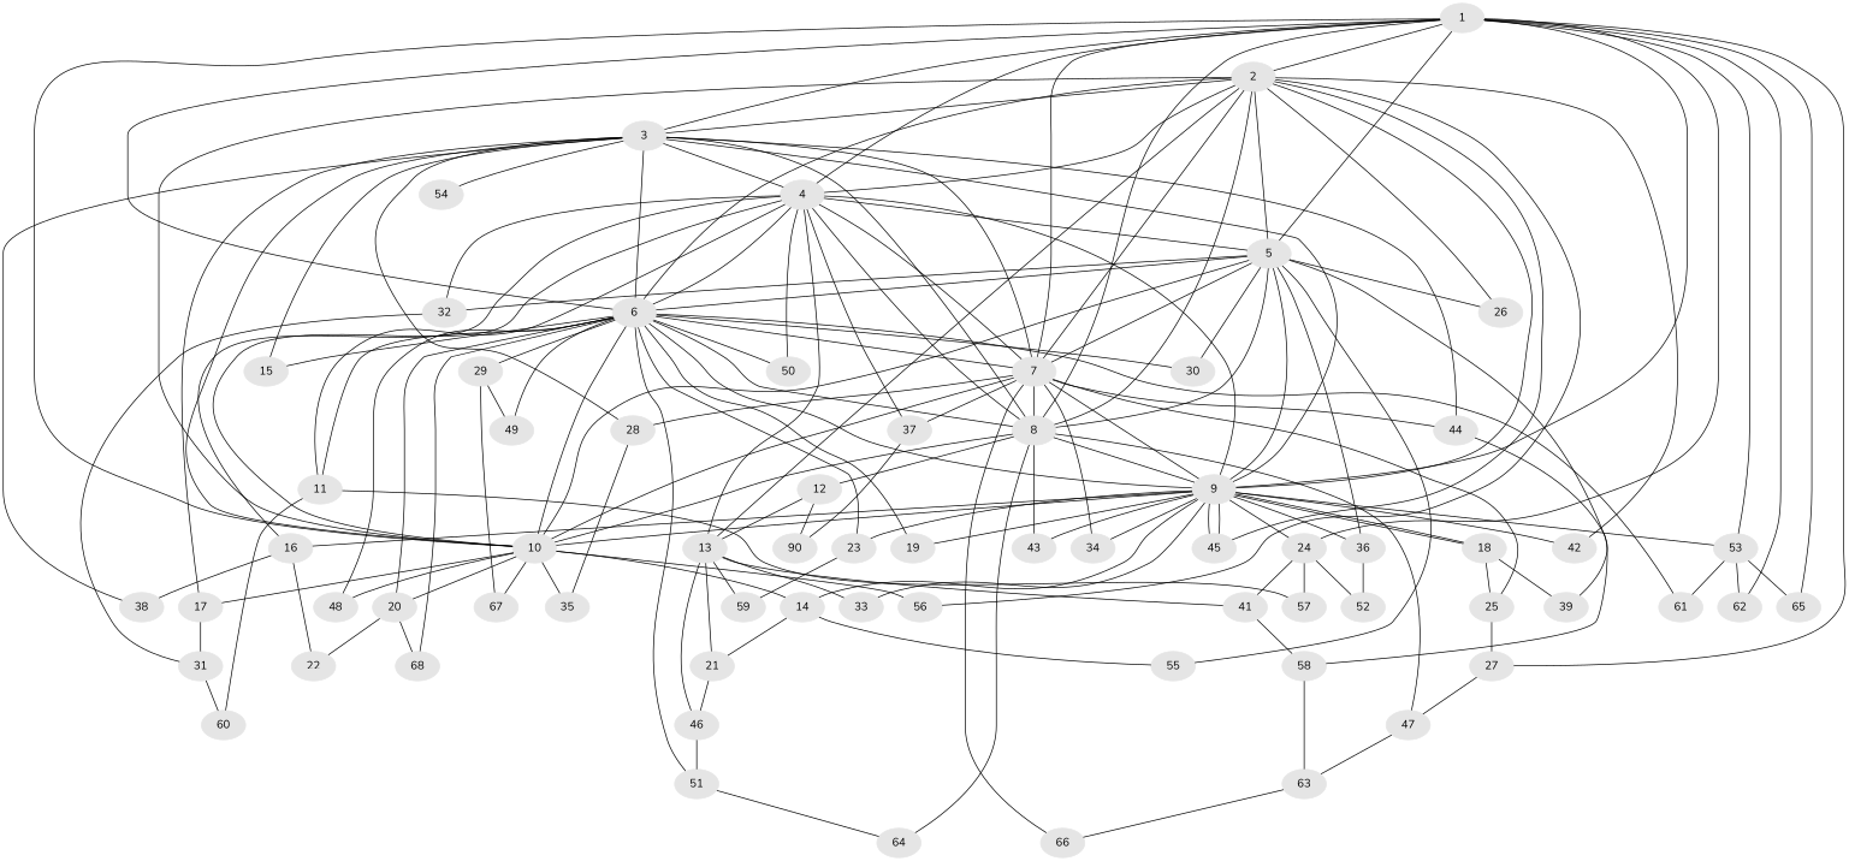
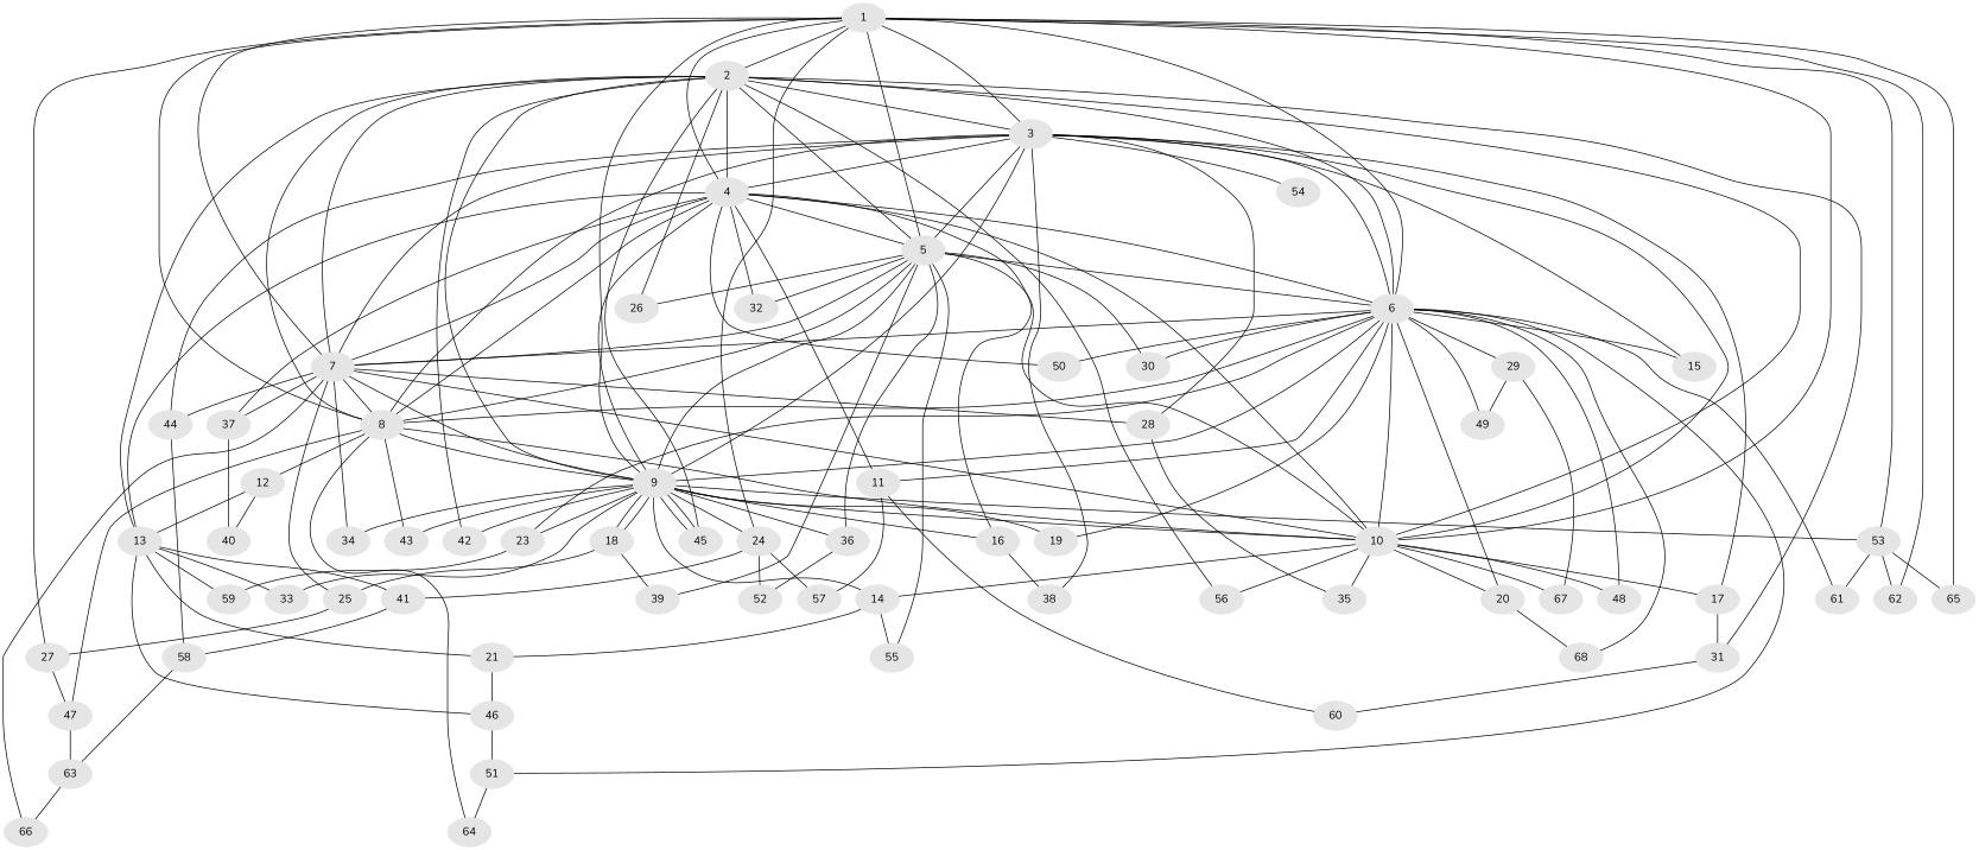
  graph {
    fontname=Nunito
    node [color=gray90 fontname=Nunito style=filled]
    edge [fontname=Nunito]
    1
    2
    3
    4
    5
    6
    7
    8
    9
    10
    24
    27
    53
    62
    65
    13
    26
    31
    42
    56
    45
    54
    15
    17
    28
    38
    44
    11
    16
    32
    37
    50
    30
    36
    39
    55
    19
    20
    23
    29
    48
    49
    51
    61
    68
    25
    34
    66
    12
    43
    47
    64
    14
    18
    33
    35
    67
    57
    41
    52
    21
    46
    59
    60
    58
-   40 [label=90]
-   22
+   40
    63
    1 -- 2
    1 -- 3
    1 -- 4
    1 -- 5
    1 -- 6
    1 -- 7
    1 -- 8
    1 -- 9
    1 -- 10
    1 -- 24
    1 -- 27
    1 -- 53
    1 -- 62
    1 -- 65
    2 -- 3
    2 -- 4
    2 -- 5
    2 -- 6
    2 -- 7
    2 -- 8
    2 -- 9
    2 -- 10
    2 -- 13
    2 -- 26
-   32 -- 31
+   2 -- 31
    2 -- 42
    2 -- 56
    2 -- 45
    3 -- 4
+   3 -- 5
    3 -- 6
    3 -- 7
    3 -- 8
    3 -- 9
    3 -- 10
    3 -- 54
    3 -- 15
    3 -- 17
    3 -- 28
    3 -- 38
    3 -- 44
    4 -- 5
    4 -- 6
    4 -- 7
    4 -- 8
    4 -- 9
    4 -- 10
    4 -- 13
    4 -- 11
    4 -- 16
    4 -- 32
    4 -- 37
    4 -- 50
    5 -- 6
    5 -- 7
    5 -- 8
    5 -- 9
    5 -- 10
    5 -- 26
    5 -- 32
    5 -- 30
    5 -- 36
    5 -- 39
    5 -- 55
    6 -- 7
    6 -- 8
    6 -- 9
    6 -- 10
    6 -- 15
    6 -- 11
    6 -- 50
    6 -- 30
    6 -- 19
    6 -- 20
    6 -- 23
    6 -- 29
    6 -- 48
    6 -- 49
    6 -- 51
    6 -- 61
    6 -- 68
    7 -- 8
    7 -- 9
    7 -- 10
    7 -- 28
    7 -- 44
    7 -- 37
    7 -- 25
    7 -- 34
    7 -- 66
    8 -- 9
    8 -- 10
    8 -- 12
    8 -- 43
    8 -- 47
    8 -- 64
    9 -- 10
    9 -- 24
    9 -- 53
    9 -- 42
    9 -- 45
    9 -- 45
    9 -- 16
    9 -- 36
    9 -- 19
    9 -- 23
    9 -- 34
    9 -- 43
    9 -- 14
    9 -- 18
    9 -- 18
    9 -- 33
    10 -- 56
    10 -- 17
    10 -- 20
    10 -- 48
    10 -- 14
    10 -- 35
    10 -- 67
    24 -- 57
    24 -- 41
    24 -- 52
    27 -- 47
    53 -- 62
    53 -- 65
    53 -- 61
    13 -- 33
    13 -- 41
    13 -- 21
    13 -- 46
    13 -- 59
    31 -- 60
    17 -- 31
    28 -- 35
    44 -- 58
    11 -- 57
    11 -- 60
    16 -- 38
-   16 -- 22
    37 -- 40
    36 -- 52
    20 -- 68
-   20 -- 22
    23 -- 59
    29 -- 49
    29 -- 67
    51 -- 64
    25 -- 27
    12 -- 13
    12 -- 40
    47 -- 63
    14 -- 55
    14 -- 21
    18 -- 39
    18 -- 25
    41 -- 58
    21 -- 46
    46 -- 51
    58 -- 63
    63 -- 66
  }
